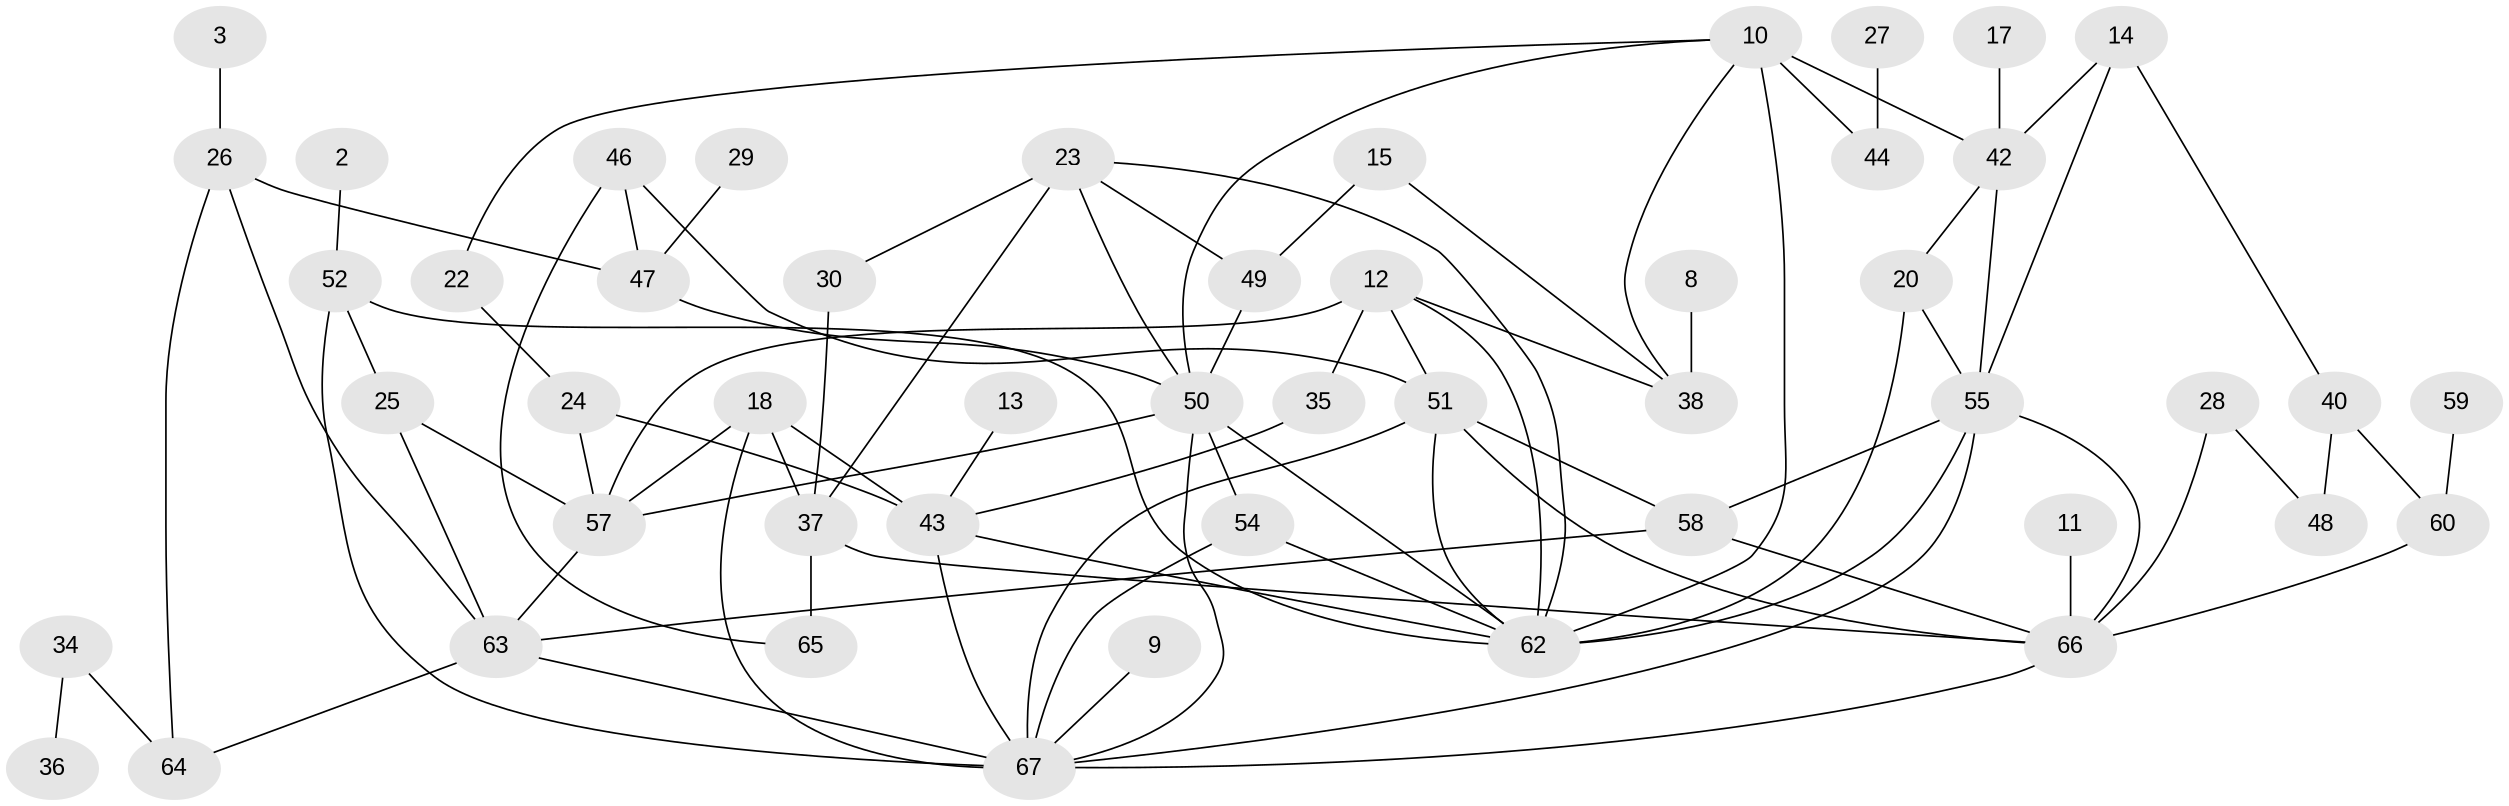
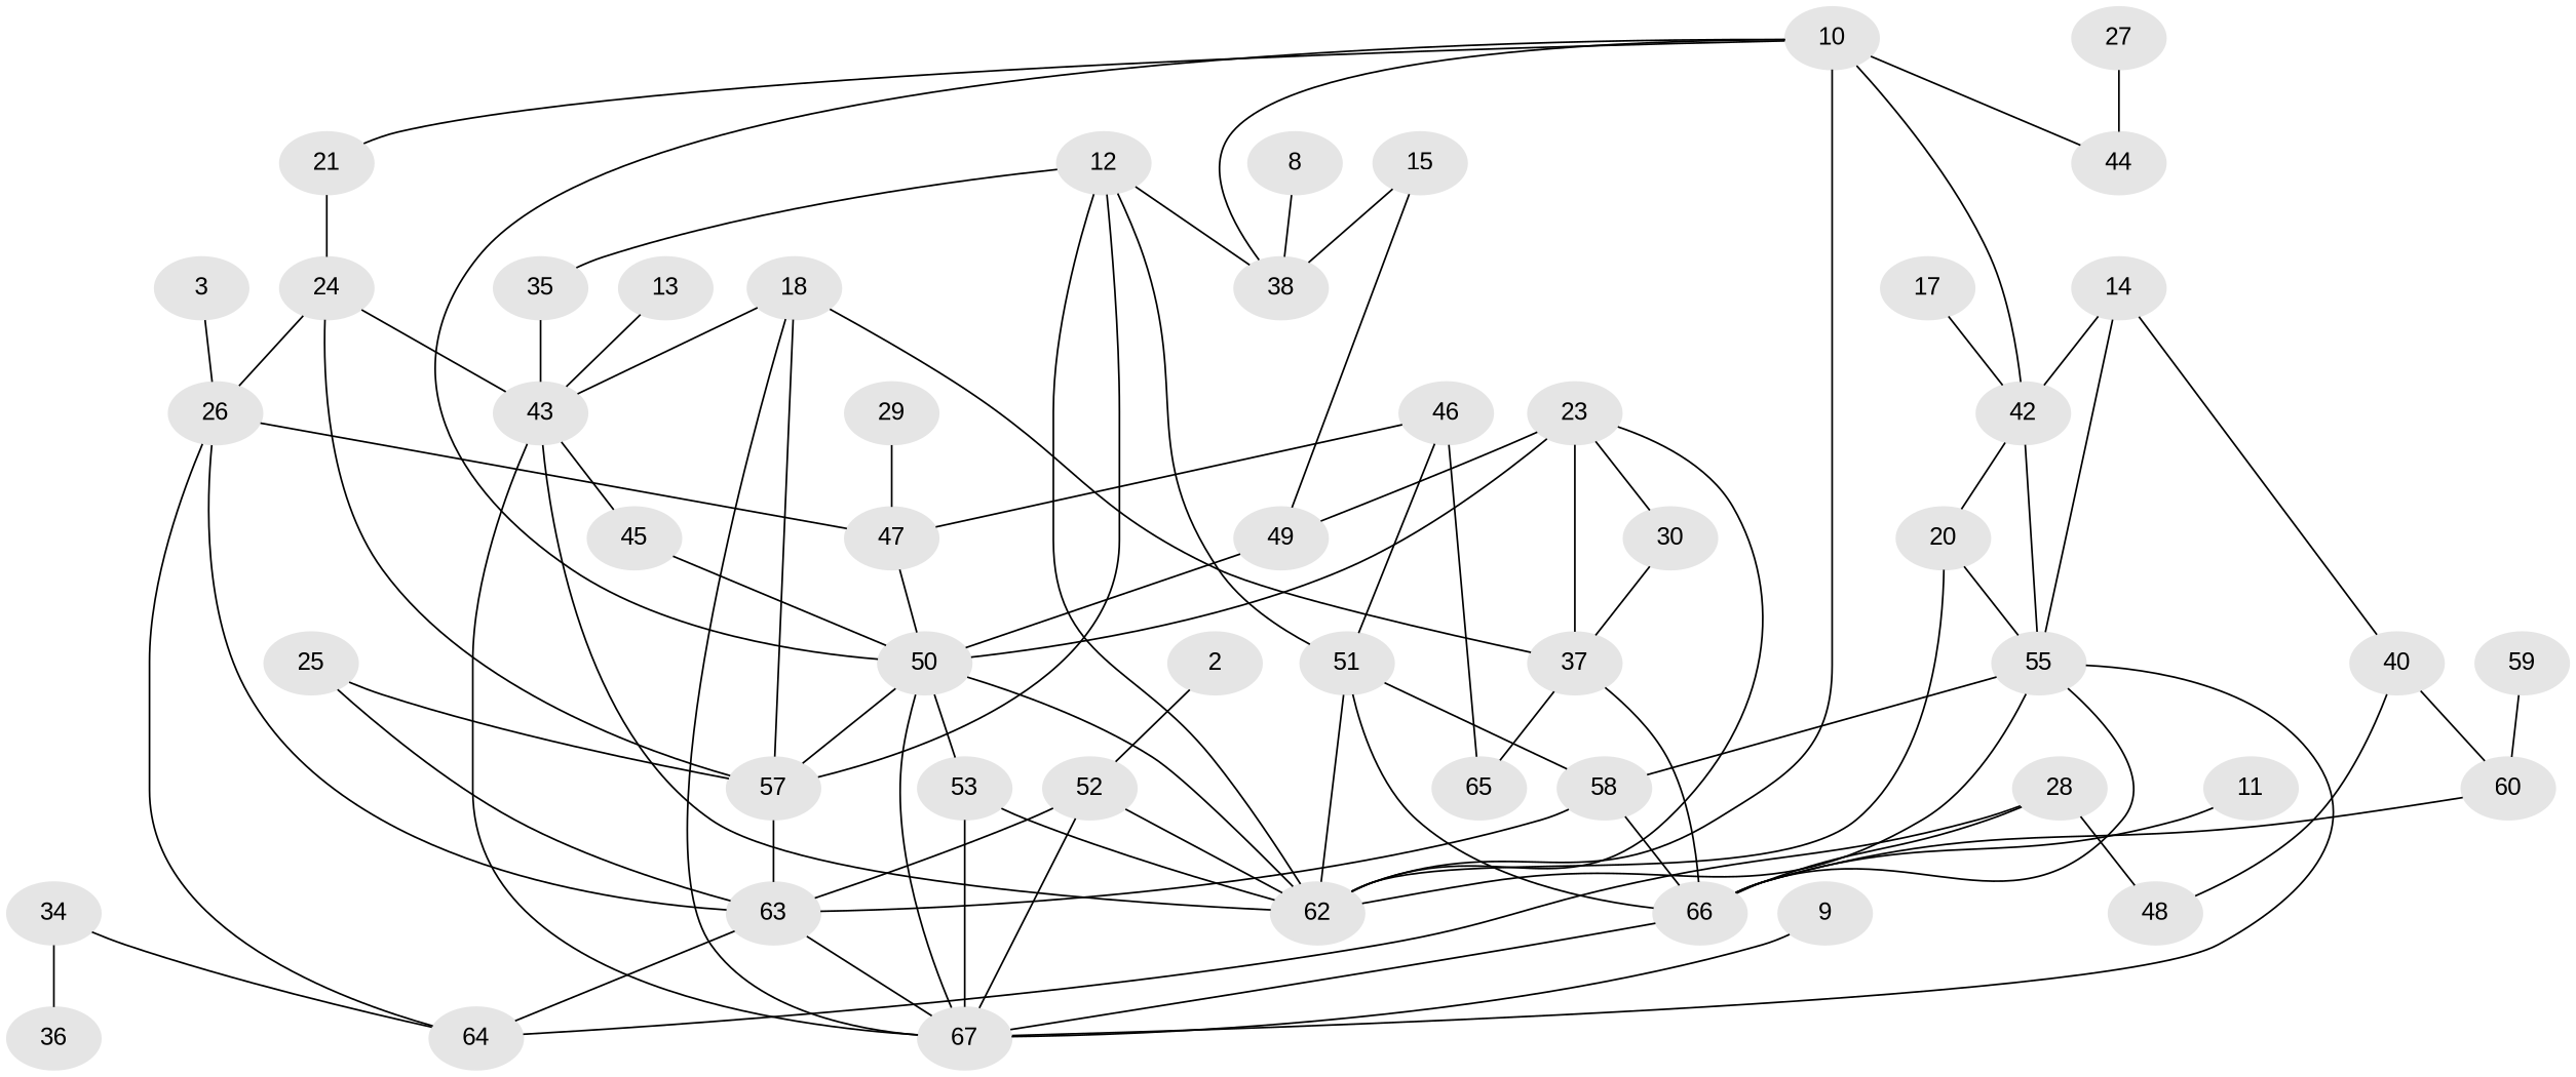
  graph {
    fontname="Liberation Sans"
    node [color=gray90 fontname="Liberation Sans" style=filled]
    edge [fontname="Liberation Sans" weight=1.0]
    3
    26
    63
    47
    64
    n6 [label=2]
    52
    67
    62
    8
    38
    9
    10
-   22
+   22 [label=21]
    42
    44
    50
    24
    55
    20
    57
-   54
+   54 [label=53]
    11
    66
    12
    35
    51
    43
    58
    13
+   45
    14
    40
    60
    48
    15
    49
    17
    18
    37
    65
    23
    30
    25
    27
    28
    29
    34
    36
    46
    59
    3 -- 26
    26 -- 63
    26 -- 47
    26 -- 64
    63 -- 64
    63 -- 67
    47 -- 50
    n6 -- 52
-   52 -- 25
+   52 -- 63
    52 -- 67
    52 -- 62
    8 -- 38
    9 -- 67
    10 -- 62 [weight=2.0]
    10 -- 38
    10 -- 22
    10 -- 42
    10 -- 44
    10 -- 50
    22 -- 24
    42 -- 55
    42 -- 20
    50 -- 67
    50 -- 62
    50 -- 57
    50 -- 54 [weight=2.0]
+   24 -- 26
    24 -- 57
    24 -- 43
    55 -- 67
    55 -- 62
    55 -- 66
    55 -- 58
    20 -- 62
    20 -- 55
    57 -- 63
    54 -- 67
    54 -- 62
    11 -- 66
    66 -- 67
    12 -- 62
    12 -- 38
    12 -- 57
    12 -- 35
    12 -- 51
    35 -- 43
-   51 -- 67
    51 -- 62
    51 -- 66
    51 -- 58
    43 -- 67
    43 -- 62
+   43 -- 45
    58 -- 63
    58 -- 66
    13 -- 43
+   45 -- 50
    14 -- 42
    14 -- 55
    14 -- 40
    40 -- 60
    40 -- 48
    60 -- 66
    15 -- 38
    15 -- 49
    49 -- 50
    17 -- 42
    18 -- 67
    18 -- 57
    18 -- 43
    18 -- 37
    37 -- 66
    37 -- 65
    23 -- 62
    23 -- 50
    23 -- 49
    23 -- 37
    23 -- 30
    30 -- 37
    25 -- 63
    25 -- 57
    27 -- 44
+   28 -- 64
    28 -- 66
    28 -- 48
    29 -- 47
    34 -- 64
    34 -- 36
    46 -- 47
    46 -- 51
    46 -- 65
    59 -- 60
  }
